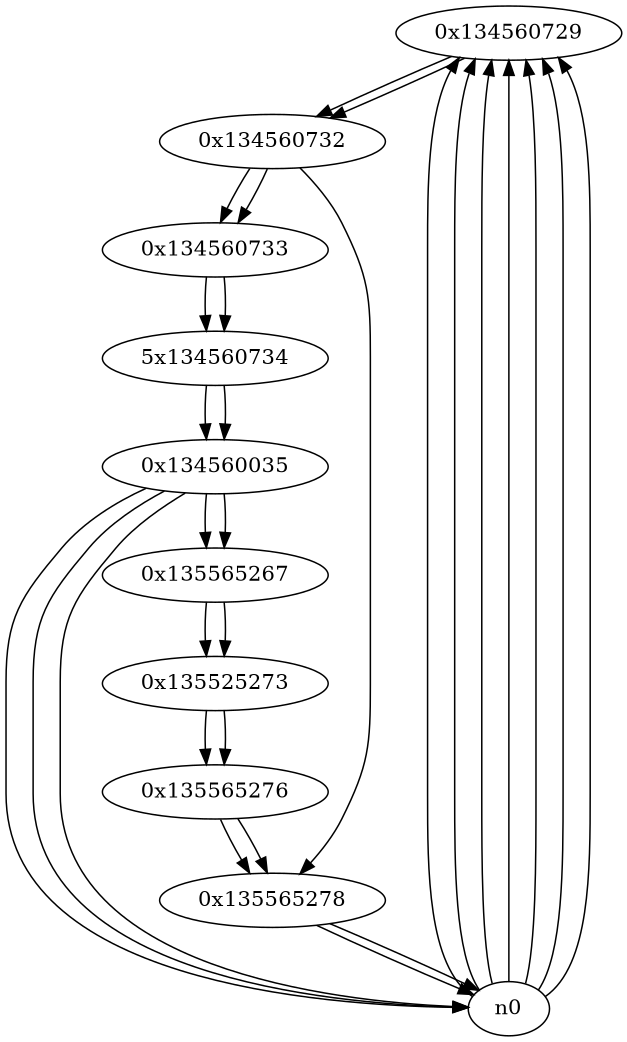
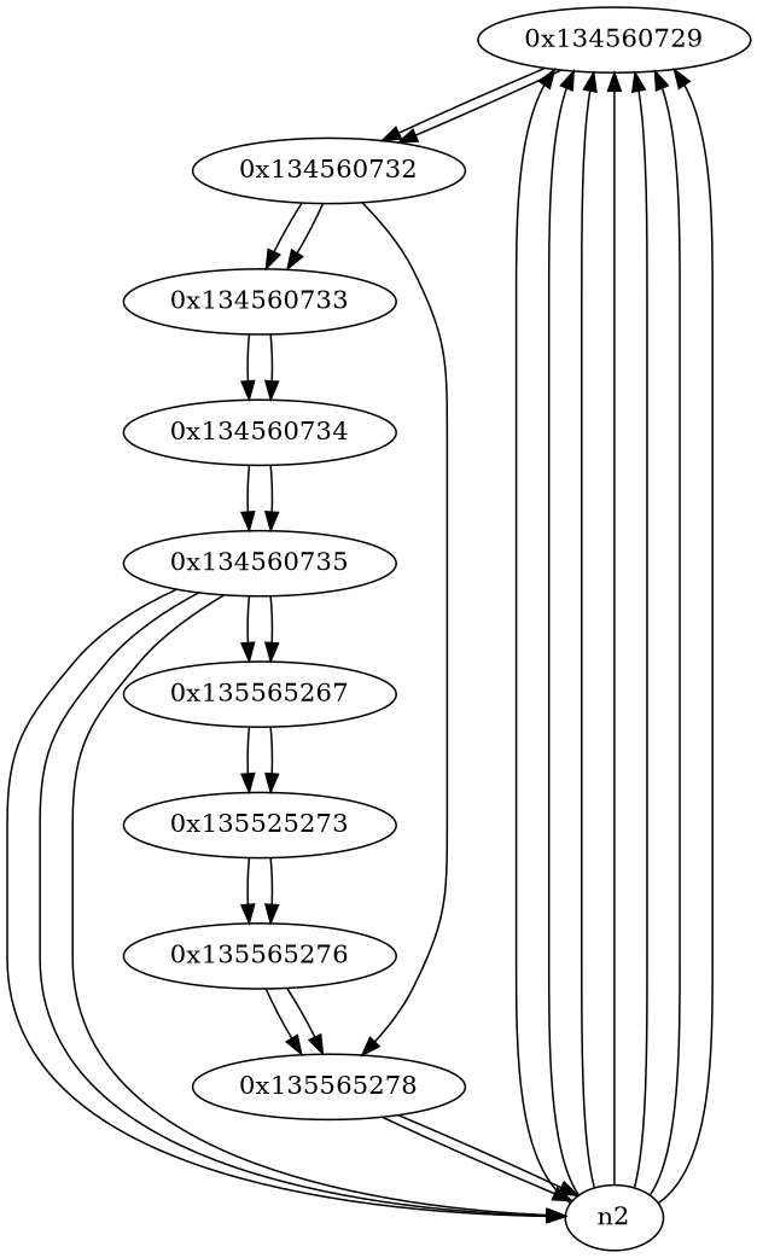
  digraph {
    n1 [label="0x134560729"]
    n2 [label="0x134560732"]
    n3 [label="0x134560733"]
    n9 [label="0x135565278"]
-   n4 [label="5x134560734"]
-   n0
-   n5 [label="0x134560035"]
+   n4 [label="0x134560734"]
+   n0 [label=n2]
+   n5 [label="0x134560735"]
    n6 [label="0x135565267"]
    n7 [label="0x135525273"]
    n8 [label="0x135565276"]
    n1 -> n2
    n1 -> n2
    n2 -> n3
    n2 -> n3
    n2 -> n9
    n3 -> n4
    n3 -> n4
    n9 -> n0
    n9 -> n0
    n4 -> n5
    n4 -> n5
    n0 -> n1
    n0 -> n1
    n0 -> n1
    n0 -> n1
    n0 -> n1
    n0 -> n1
    n0 -> n1
    n5 -> n0
    n5 -> n0
    n5 -> n0
    n5 -> n6
    n5 -> n6
    n6 -> n7
    n6 -> n7
    n7 -> n8
    n7 -> n8
    n8 -> n9
    n8 -> n9
  }
